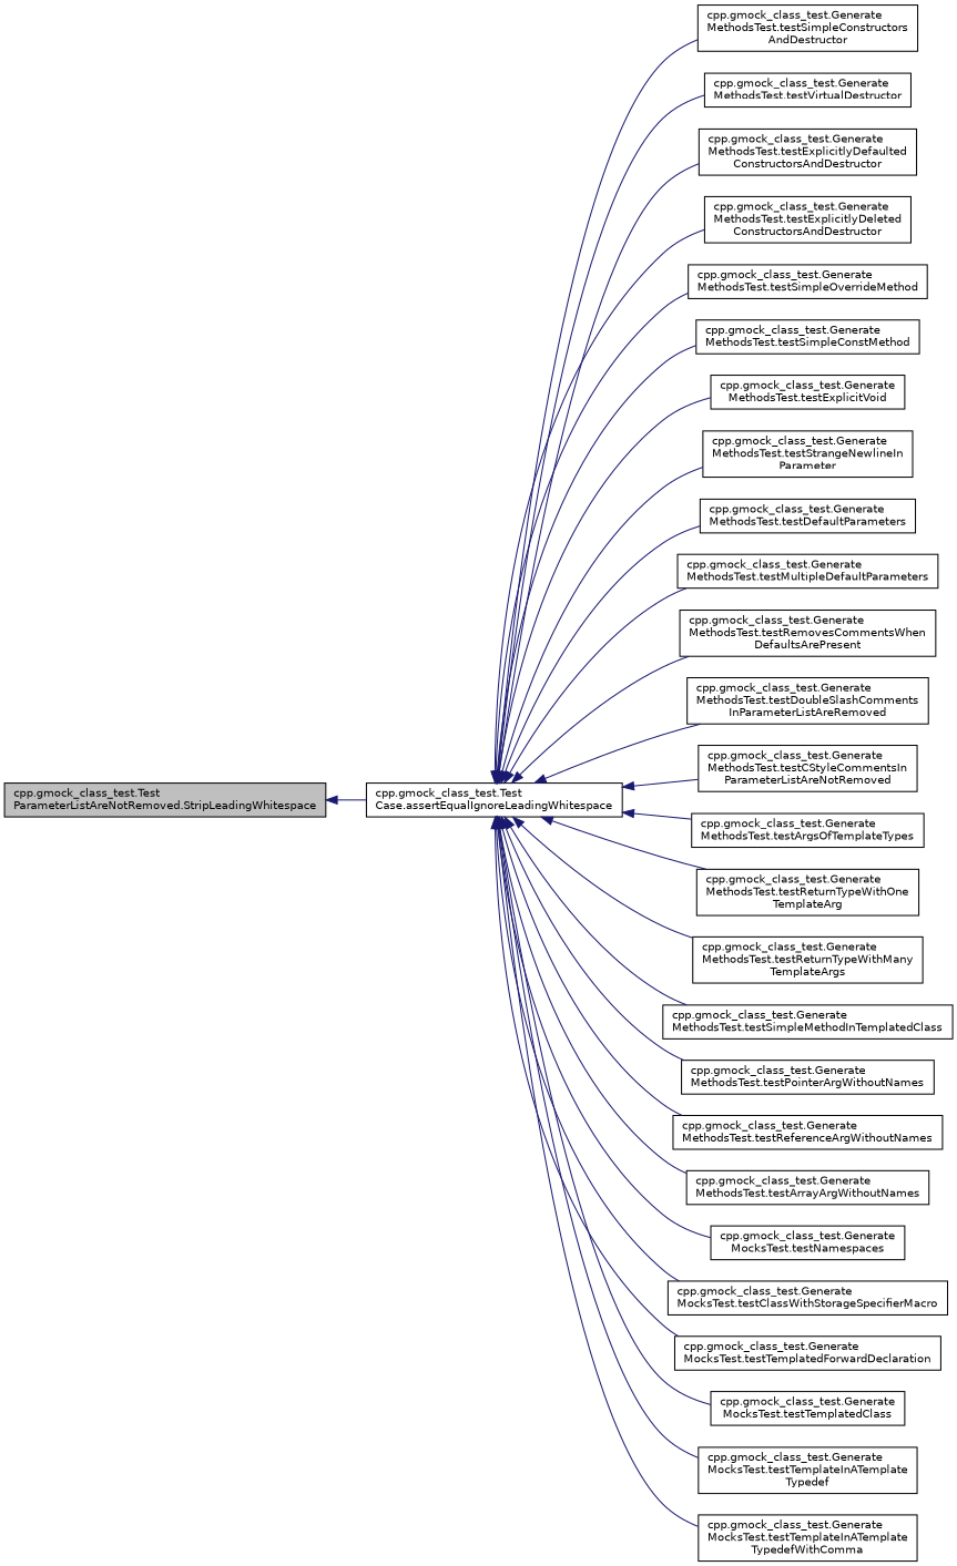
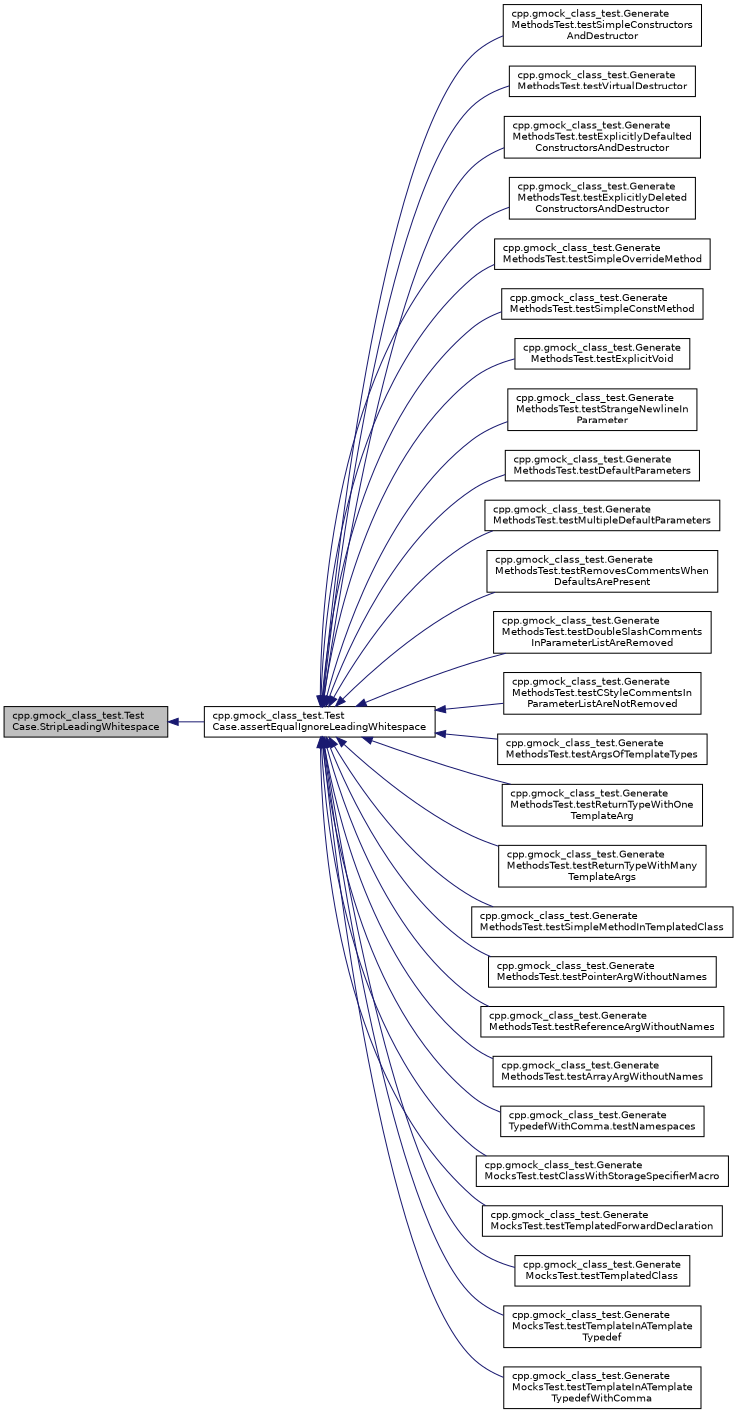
  digraph {
    rankdir=LR
    node [color=black fillcolor=white fontname=Helvetica fontsize=10 shape=record style=filled]
    edge [color=midnightblue dir=back fontname=Helvetica fontsize=10 labelfontname=Helvetica labelfontsize=10 style=solid]
-   n1 [fillcolor=grey75 fontcolor=black height=0.2 label="cpp.gmock_class_test.Test\lParameterListAreNotRemoved.StripLeadingWhitespace" width=0.4]
+   n1 [fillcolor=grey75 fontcolor=black height=0.2 label="cpp.gmock_class_test.Test\lCase.StripLeadingWhitespace" width=0.4]
    n2 [height=0.2 label="cpp.gmock_class_test.Test\lCase.assertEqualIgnoreLeadingWhitespace" width=0.4]
    n3 [height=0.2 label="cpp.gmock_class_test.Generate\lMethodsTest.testSimpleConstructors\lAndDestructor" width=0.4]
    n4 [height=0.2 label="cpp.gmock_class_test.Generate\lMethodsTest.testVirtualDestructor" width=0.4]
    n5 [height=0.2 label="cpp.gmock_class_test.Generate\lMethodsTest.testExplicitlyDefaulted\lConstructorsAndDestructor" width=0.4]
    n6 [height=0.2 label="cpp.gmock_class_test.Generate\lMethodsTest.testExplicitlyDeleted\lConstructorsAndDestructor" width=0.4]
    n7 [height=0.2 label="cpp.gmock_class_test.Generate\lMethodsTest.testSimpleOverrideMethod" width=0.4]
    n8 [height=0.2 label="cpp.gmock_class_test.Generate\lMethodsTest.testSimpleConstMethod" width=0.4]
    n9 [height=0.2 label="cpp.gmock_class_test.Generate\lMethodsTest.testExplicitVoid" width=0.4]
    n10 [height=0.2 label="cpp.gmock_class_test.Generate\lMethodsTest.testStrangeNewlineIn\lParameter" width=0.4]
    n11 [height=0.2 label="cpp.gmock_class_test.Generate\lMethodsTest.testDefaultParameters" width=0.4]
    n12 [height=0.2 label="cpp.gmock_class_test.Generate\lMethodsTest.testMultipleDefaultParameters" width=0.4]
    n13 [height=0.2 label="cpp.gmock_class_test.Generate\lMethodsTest.testRemovesCommentsWhen\lDefaultsArePresent" width=0.4]
    n14 [height=0.2 label="cpp.gmock_class_test.Generate\lMethodsTest.testDoubleSlashComments\lInParameterListAreRemoved" width=0.4]
    n15 [height=0.2 label="cpp.gmock_class_test.Generate\lMethodsTest.testCStyleCommentsIn\lParameterListAreNotRemoved" width=0.4]
    n16 [height=0.2 label="cpp.gmock_class_test.Generate\lMethodsTest.testArgsOfTemplateTypes" width=0.4]
    n17 [height=0.2 label="cpp.gmock_class_test.Generate\lMethodsTest.testReturnTypeWithOne\lTemplateArg" width=0.4]
    n18 [height=0.2 label="cpp.gmock_class_test.Generate\lMethodsTest.testReturnTypeWithMany\lTemplateArgs" width=0.4]
    n19 [height=0.2 label="cpp.gmock_class_test.Generate\lMethodsTest.testSimpleMethodInTemplatedClass" width=0.4]
    n20 [height=0.2 label="cpp.gmock_class_test.Generate\lMethodsTest.testPointerArgWithoutNames" width=0.4]
    n21 [height=0.2 label="cpp.gmock_class_test.Generate\lMethodsTest.testReferenceArgWithoutNames" width=0.4]
    n22 [height=0.2 label="cpp.gmock_class_test.Generate\lMethodsTest.testArrayArgWithoutNames" width=0.4]
-   n23 [height=0.2 label="cpp.gmock_class_test.Generate\lMocksTest.testNamespaces" width=0.4]
+   n23 [height=0.2 label="cpp.gmock_class_test.Generate\lTypedefWithComma.testNamespaces" width=0.4]
    n24 [height=0.2 label="cpp.gmock_class_test.Generate\lMocksTest.testClassWithStorageSpecifierMacro" width=0.4]
    n25 [height=0.2 label="cpp.gmock_class_test.Generate\lMocksTest.testTemplatedForwardDeclaration" width=0.4]
    n26 [height=0.2 label="cpp.gmock_class_test.Generate\lMocksTest.testTemplatedClass" width=0.4]
    n27 [height=0.2 label="cpp.gmock_class_test.Generate\lMocksTest.testTemplateInATemplate\lTypedef" width=0.4]
    n28 [height=0.2 label="cpp.gmock_class_test.Generate\lMocksTest.testTemplateInATemplate\lTypedefWithComma" width=0.4]
    n1 -> n2
    n2 -> n3
    n2 -> n4
    n2 -> n5
    n2 -> n6
    n2 -> n7
    n2 -> n8
    n2 -> n9
    n2 -> n10
    n2 -> n11
    n2 -> n12
    n2 -> n13
    n2 -> n14
    n2 -> n15
    n2 -> n16
    n2 -> n17
    n2 -> n18
    n2 -> n19
    n2 -> n20
    n2 -> n21
    n2 -> n22
    n2 -> n23
    n2 -> n24
    n2 -> n25
    n2 -> n26
    n2 -> n27
    n2 -> n28
  }
